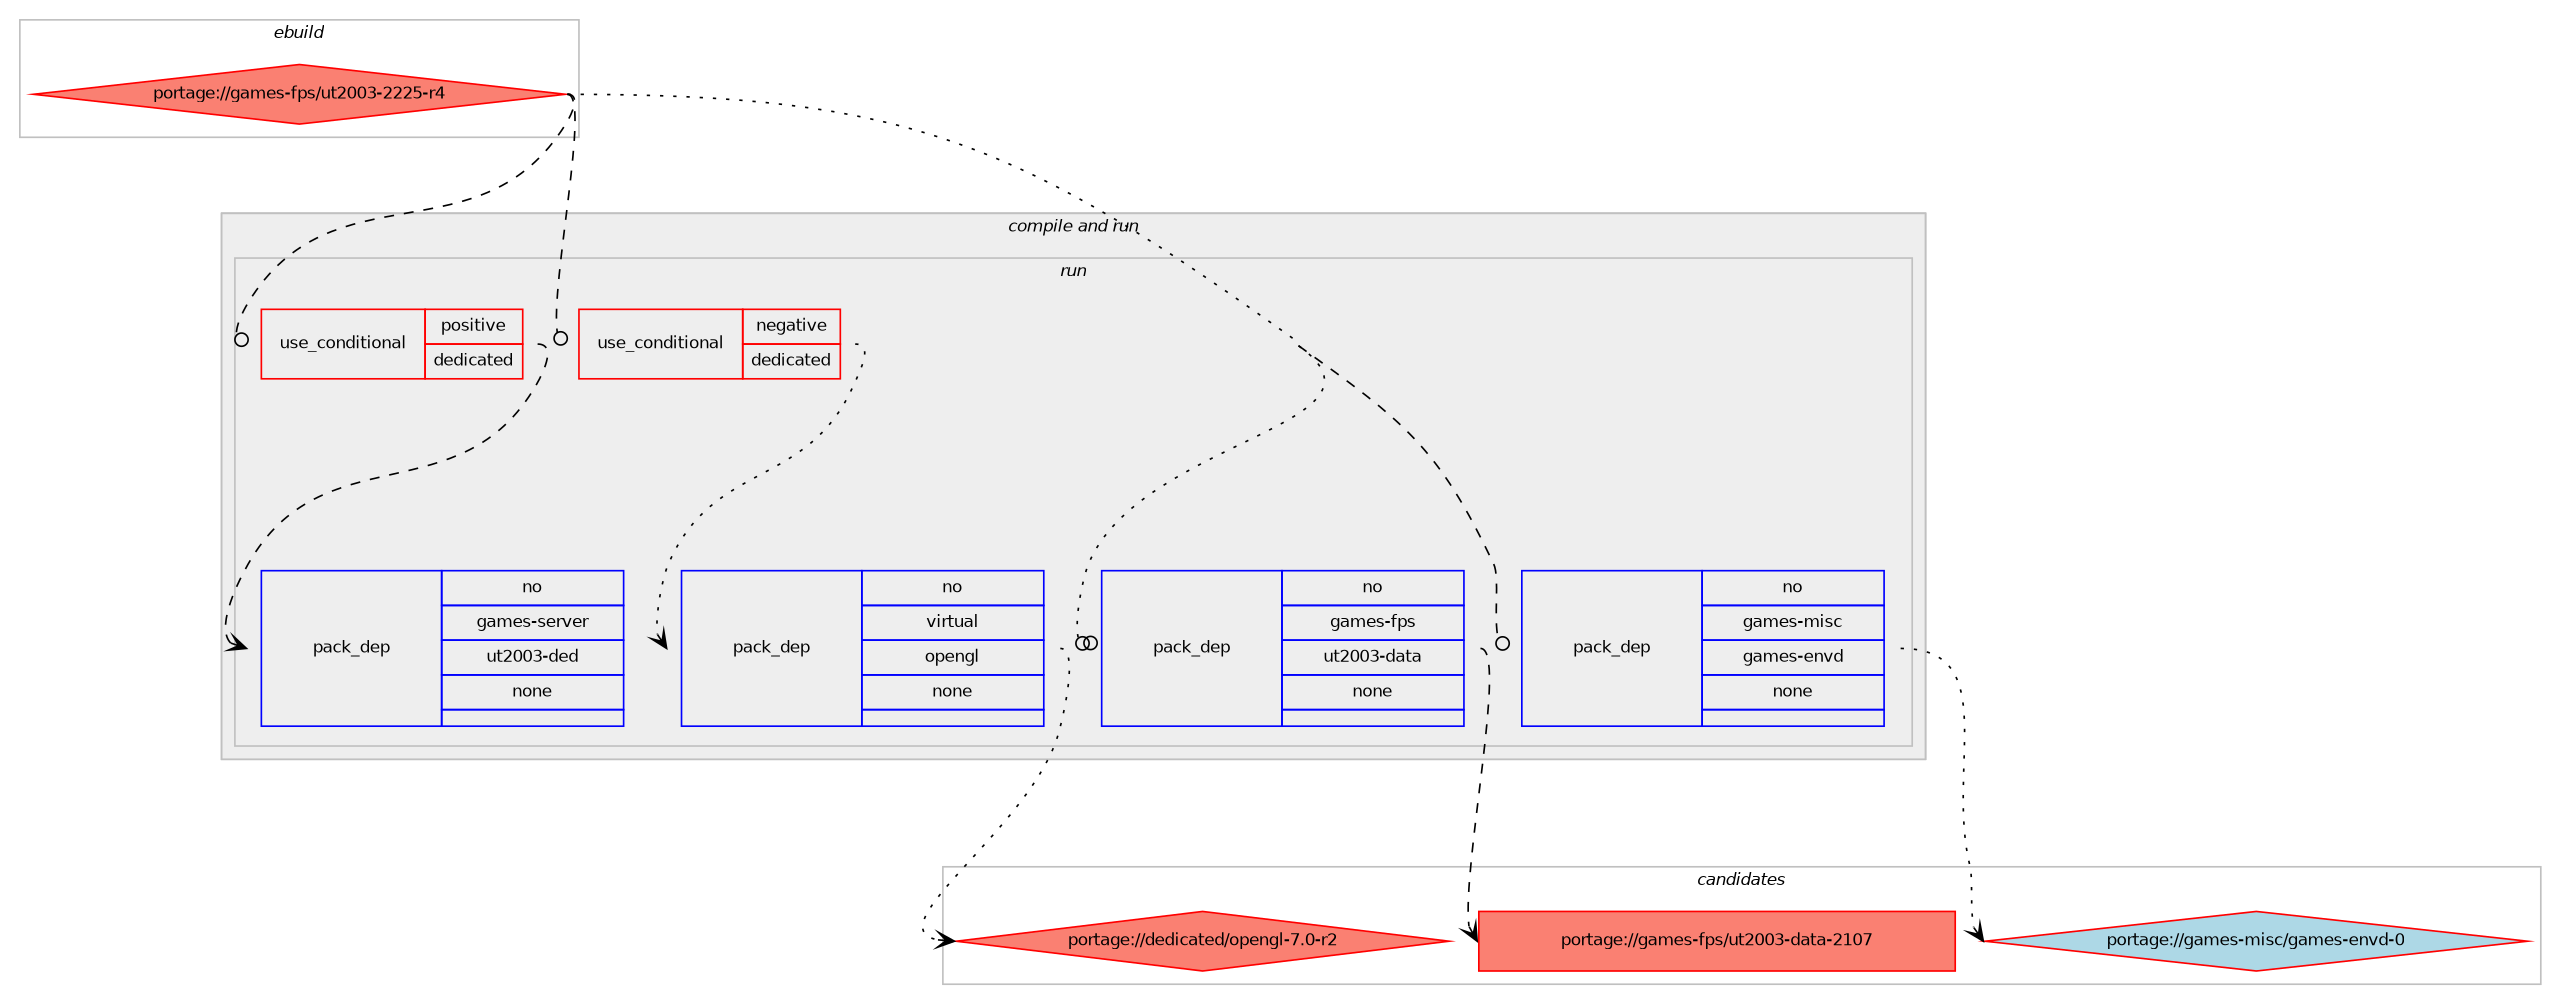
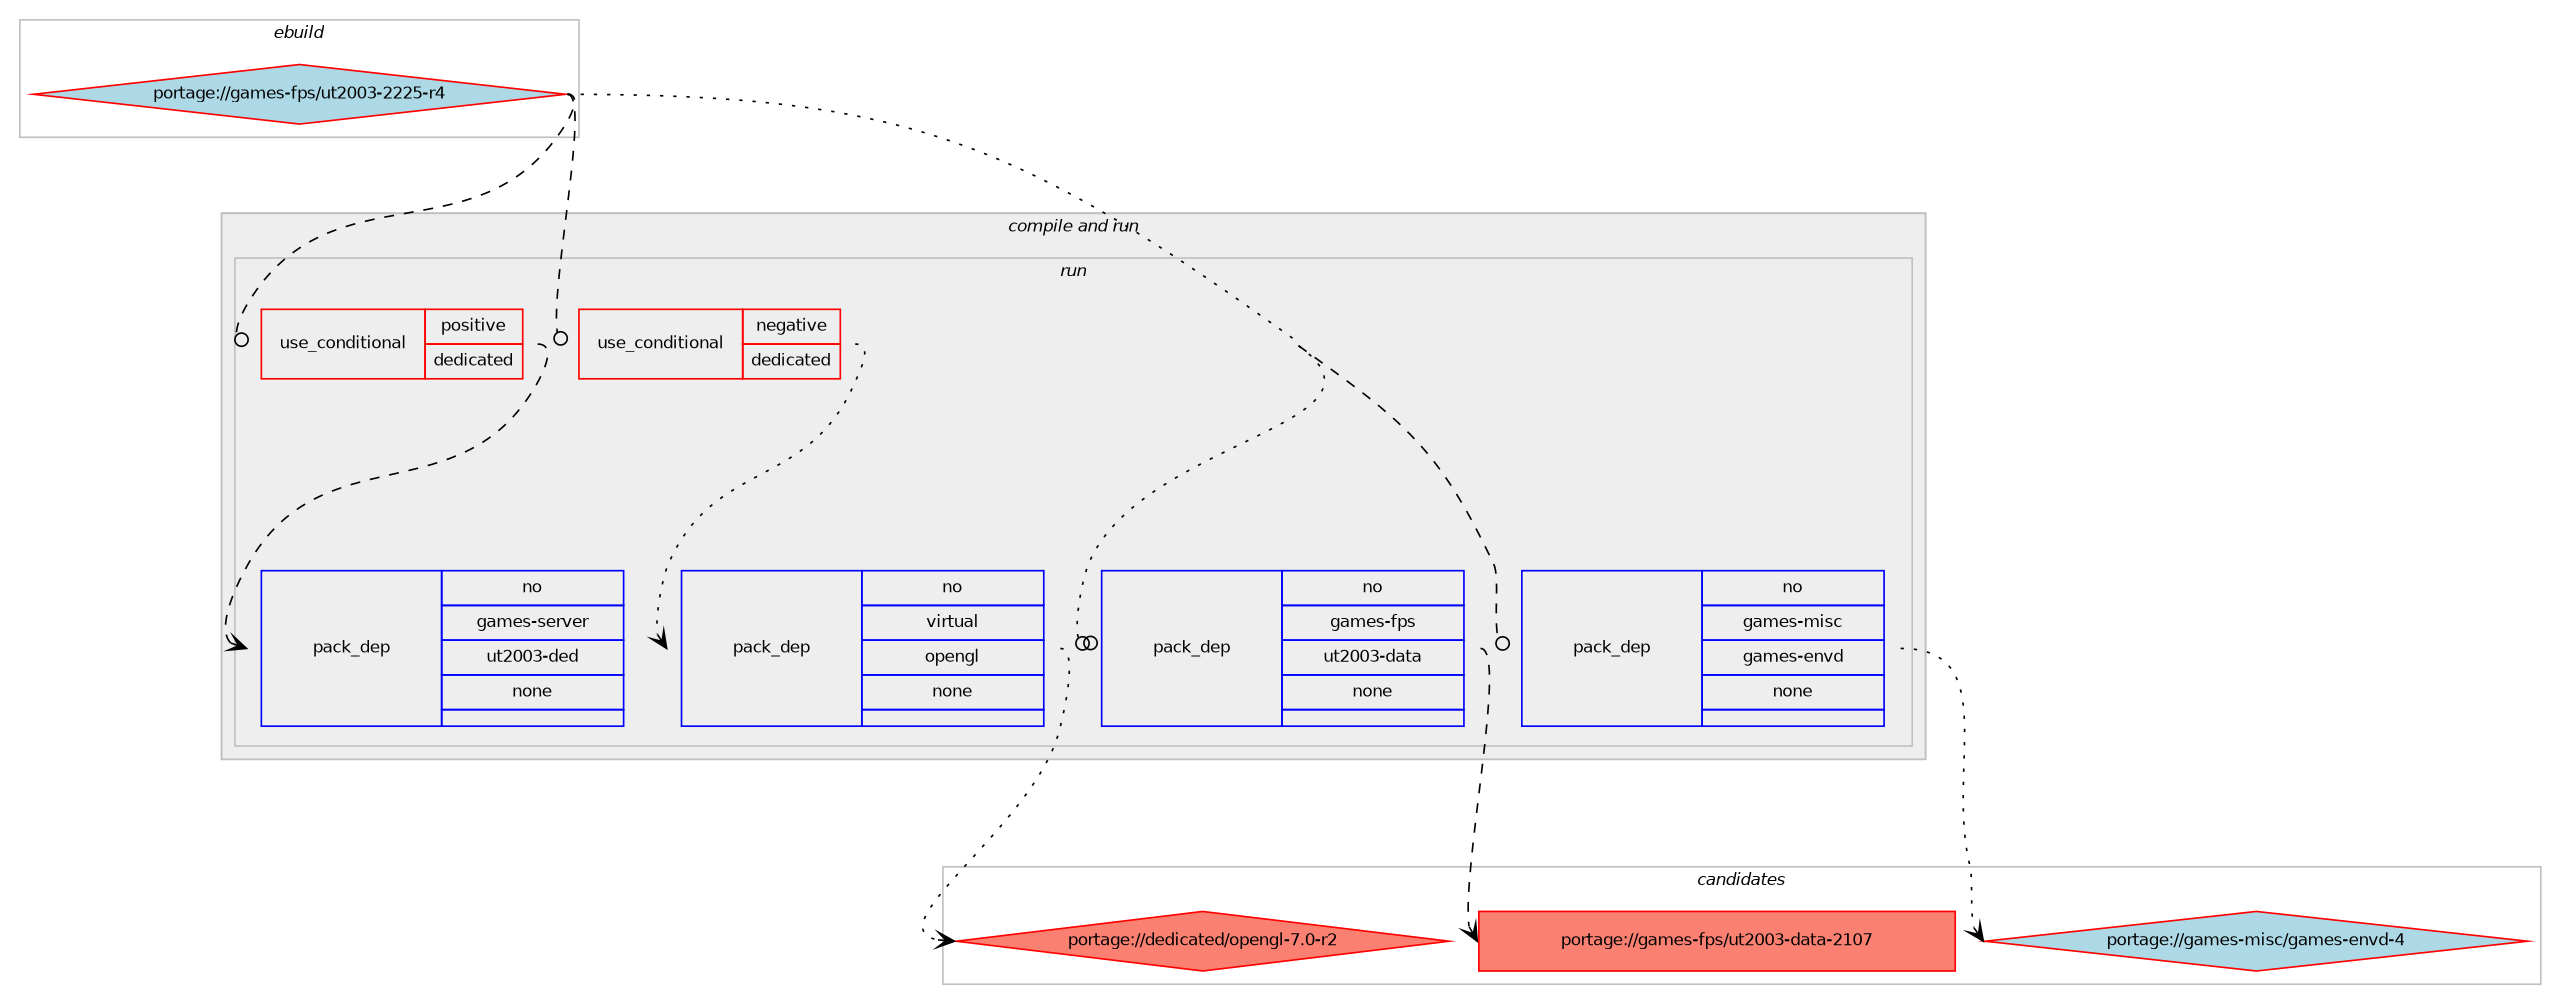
  digraph {
    compound=true
    concentrate=true
    fontname=Helvetica
    fontsize=10
    newrank=true
    rankdir=TB
    ranksep=1.5
    node [color=red fontname=Helvetica fontsize=10 shape=none]
    edge [arrowhead=vee headport=w style=dashed tailport=e weight=20]
-   n1 [fillcolor=salmon label="portage://games-fps/ut2003-2225-r4" shape=diamond style=filled width=4]
+   n1 [fillcolor=lightblue label="portage://games-fps/ut2003-2225-r4" shape=diamond style=filled width=4]
    n2 [color=blue label=<<TABLE BORDER="0" CELLBORDER="1" CELLSPACING="0" CELLPADDING="4" WIDTH="220"><TR><TD ROWSPAN="6" CELLPADDING="30">pack_dep</TD></TR><TR><TD WIDTH="110">no</TD></TR><TR><TD>virtual</TD></TR><TR><TD>opengl</TD></TR><TR><TD>none</TD></TR><TR><TD></TD></TR></TABLE>>]
    n3 [label=<<TABLE BORDER="0" CELLBORDER="1" CELLSPACING="0" CELLPADDING="4"><TR><TD ROWSPAN="3" CELLPADDING="10">use_conditional</TD></TR><TR><TD>negative</TD></TR><TR><TD>dedicated</TD></TR></TABLE>>]
    n4 [color=blue label=<<TABLE BORDER="0" CELLBORDER="1" CELLSPACING="0" CELLPADDING="4" WIDTH="220"><TR><TD ROWSPAN="6" CELLPADDING="30">pack_dep</TD></TR><TR><TD WIDTH="110">no</TD></TR><TR><TD>games-server</TD></TR><TR><TD>ut2003-ded</TD></TR><TR><TD>none</TD></TR><TR><TD></TD></TR></TABLE>>]
    n5 [label=<<TABLE BORDER="0" CELLBORDER="1" CELLSPACING="0" CELLPADDING="4"><TR><TD ROWSPAN="3" CELLPADDING="10">use_conditional</TD></TR><TR><TD>positive</TD></TR><TR><TD>dedicated</TD></TR></TABLE>>]
    n6 [color=blue label=<<TABLE BORDER="0" CELLBORDER="1" CELLSPACING="0" CELLPADDING="4" WIDTH="220"><TR><TD ROWSPAN="6" CELLPADDING="30">pack_dep</TD></TR><TR><TD WIDTH="110">no</TD></TR><TR><TD>games-fps</TD></TR><TR><TD>ut2003-data</TD></TR><TR><TD>none</TD></TR><TR><TD></TD></TR></TABLE>>]
    n7 [color=blue label=<<TABLE BORDER="0" CELLBORDER="1" CELLSPACING="0" CELLPADDING="4" WIDTH="220"><TR><TD ROWSPAN="6" CELLPADDING="30">pack_dep</TD></TR><TR><TD WIDTH="110">no</TD></TR><TR><TD>games-misc</TD></TR><TR><TD>games-envd</TD></TR><TR><TD>none</TD></TR><TR><TD></TD></TR></TABLE>>]
    n8 [fillcolor=salmon label="portage://dedicated/opengl-7.0-r2" shape=diamond style=filled width=4]
    n9 [fillcolor=salmon label="portage://games-fps/ut2003-data-2107" shape=box style=filled width=4]
-   n10 [fillcolor=lightblue label="portage://games-misc/games-envd-0" shape=diamond style=filled width=4]
+   n10 [fillcolor=lightblue label="portage://games-misc/games-envd-4" shape=diamond style=filled width=4]
    subgraph cluster_1 {
      color=gray
      label=<<i>ebuild</i>>
      rank=same
      n1
    }
    subgraph cluster_2 {
      color=gray
      label=<<i>dependencies</i>>
      subgraph cluster_3 {
        color=gray
        fillcolor="#eeeeee"
        label=<<i>compile</i>>
        style=filled
      }
      subgraph cluster_4 {
        color=gray
        fillcolor="#eeeeee"
        label=<<i>compile and run</i>>
        style=filled
      }
      subgraph cluster_5 {
        color=gray
        fillcolor="#eeeeee"
        label=<<i>run</i>>
        style=filled
        subgraph sub_6 {
          color=gray
          fillcolor="#eeeeee"
          label=<<i>run</i>>
          style=filled
          n3
          subgraph sub_7 {
            color=gray
            fillcolor="#eeeeee"
            label=<<i>run</i>>
            style=filled
            n2
          }
        }
        subgraph sub_8 {
          color=gray
          fillcolor="#eeeeee"
          label=<<i>run</i>>
          style=filled
          n5
          subgraph sub_9 {
            color=gray
            fillcolor="#eeeeee"
            label=<<i>run</i>>
            style=filled
            n4
          }
        }
        subgraph sub_10 {
          color=gray
          fillcolor="#eeeeee"
          label=<<i>run</i>>
          style=filled
          n6
        }
        subgraph sub_11 {
          color=gray
          fillcolor="#eeeeee"
          label=<<i>run</i>>
          style=filled
          n7
        }
      }
    }
    subgraph cluster_12 {
      color=gray
      label=<<i>candidates</i>>
      rank=same
      subgraph sub_13 {
        color=black
        label=<<i>candidates</i>>
        nodesep=1
        rank=same
        n8
      }
      subgraph sub_14 {
        color=black
        label=<<i>candidates</i>>
        nodesep=1
        rank=same
      }
      subgraph sub_15 {
        color=black
        label=<<i>candidates</i>>
        nodesep=1
        rank=same
        n9
      }
      subgraph sub_16 {
        color=black
        label=<<i>candidates</i>>
        nodesep=1
        rank=same
        n10
      }
    }
    n1 -> n3 [arrowhead=odot]
    n1 -> n5 [arrowhead=odot]
    n1 -> n6 [arrowhead=odot style=dotted]
    n1 -> n7 [arrowhead=odot]
    n2 -> n8 [style=dotted weight=100]
    n3 -> n2 [style=dotted]
    n5 -> n4
    n6 -> n9 [weight=100]
    n7 -> n10 [style=dotted weight=100]
  }
